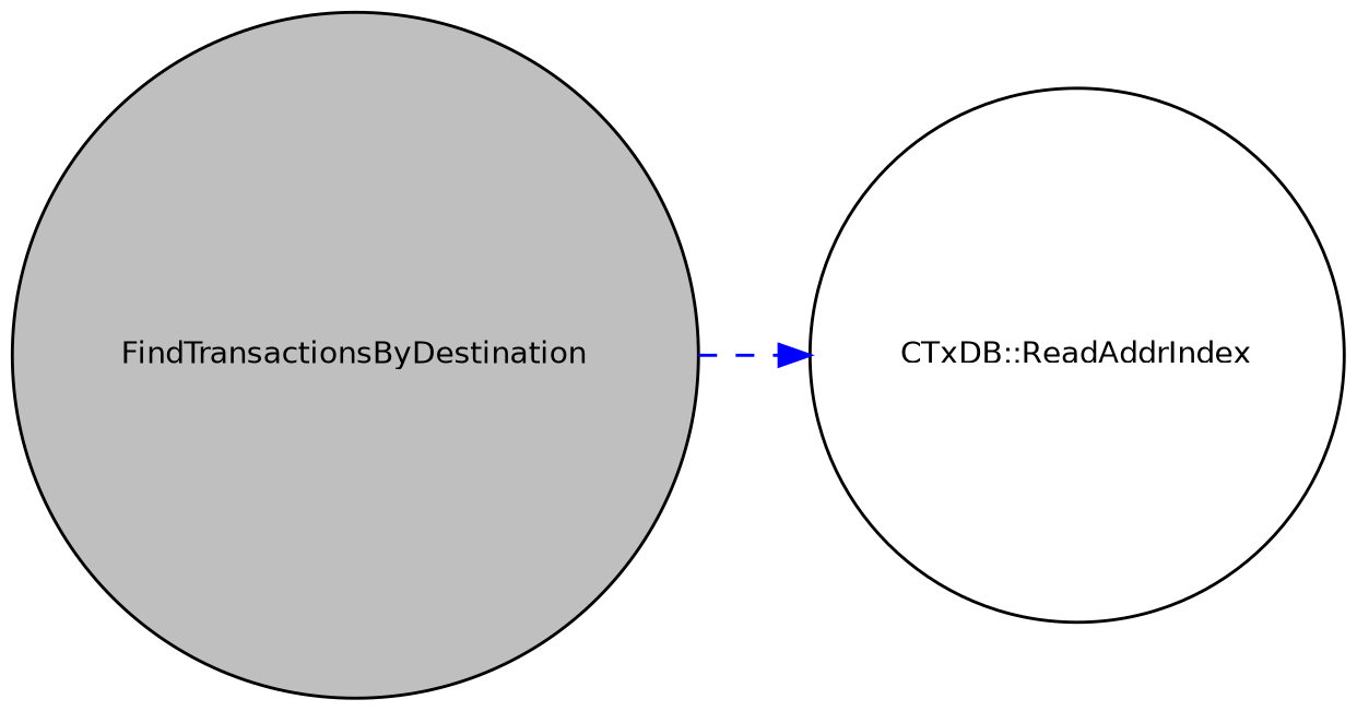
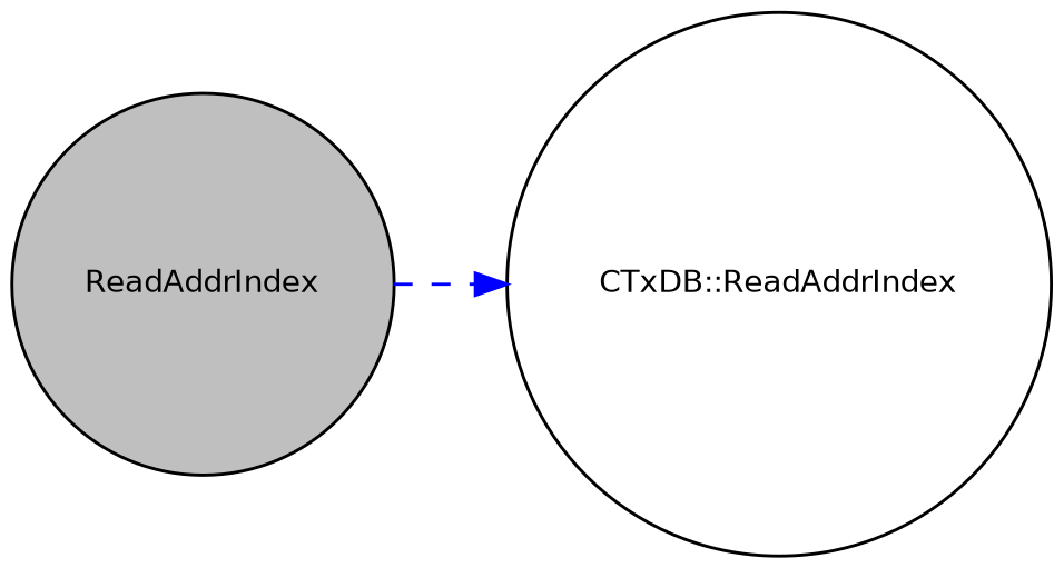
  digraph {
    rankdir=LR
    node [color=black fontname=Helvetica fontsize=10 shape=circle style=filled]
-   n1 [fillcolor=grey75 fontcolor=black height=0.2 label=FindTransactionsByDestination width=0.4]
+   n1 [fillcolor=grey75 fontcolor=black height=0.2 label=ReadAddrIndex width=0.4]
    n2 [fillcolor=white height=0.2 label="CTxDB::ReadAddrIndex" width=0.4]
    n1 -> n2 [color=blue fontname=Helvetica fontsize=10 labelfontname=Helvetica labelfontsize=10 style=dashed]
  }
